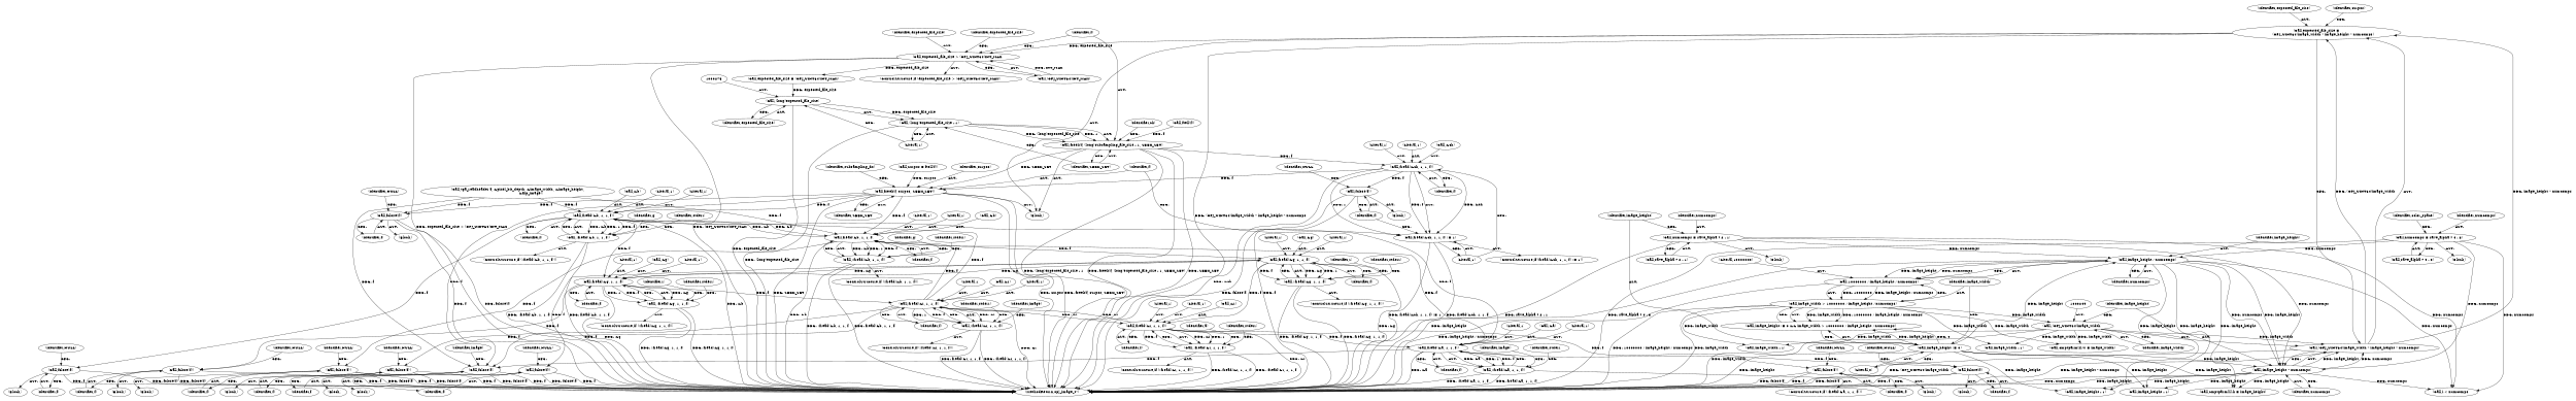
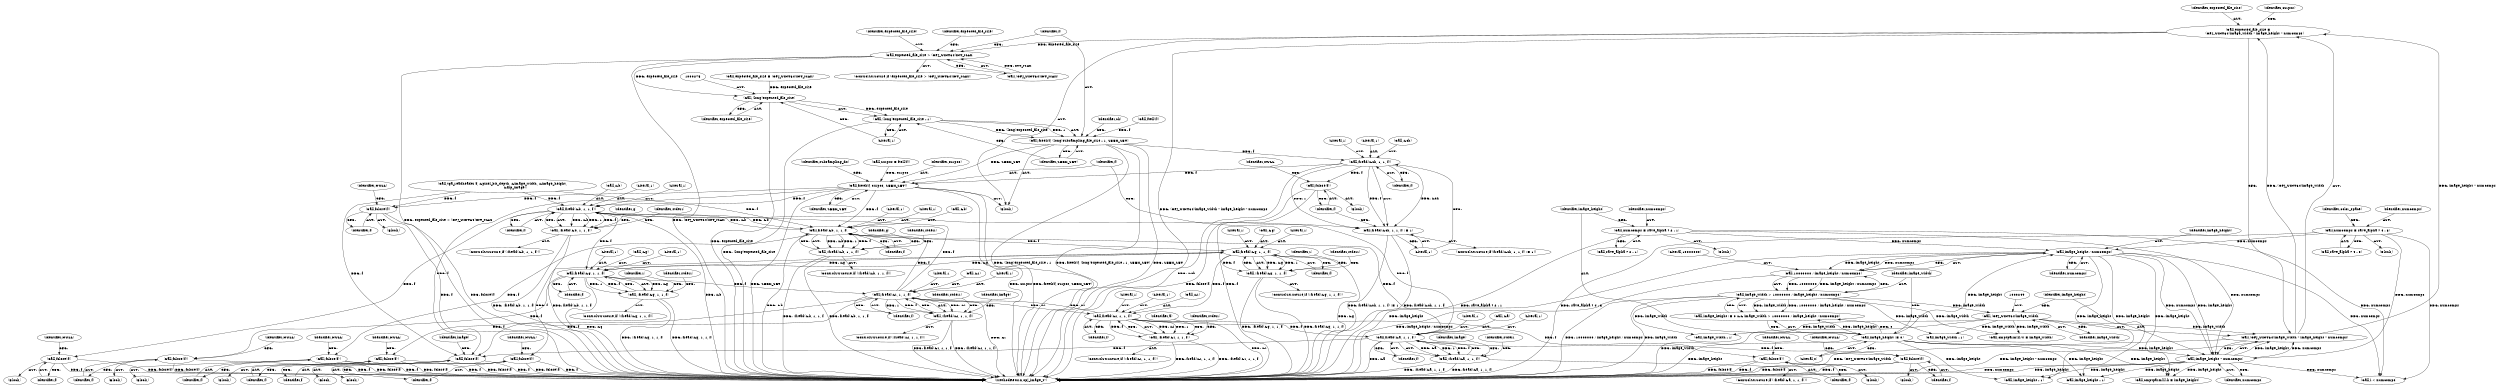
  digraph {
    n1 [label="(Call,expected_file_size =\n            (OPJ_UINT64)image_width * image_height * numcomps)"]
    n2 [label="(Call,(OPJ_UINT64)image_width * image_height * numcomps)"]
    n3 [label="(Call,expected_file_size > (OPJ_UINT64)INT_MAX)"]
    n4 [label="(MethodReturn,opj_image_t*)"]
    n5 [label="(Block,)"]
    n6 [label="(Call,image_height * numcomps)"]
    n7 [label="(Call,(long)expected_file_size)"]
    n8 [label="(ControlStructure,if (expected_file_size > (OPJ_UINT64)INT_MAX))"]
    n9 [label="(Call,(OPJ_UINT64)INT_MAX)"]
    n10 [label="(Call,i < numcomps)"]
    n11 [label="(Call,cmptparm[i].h = image_height)"]
    n12 [label="(Call,image_height - 1)"]
    n13 [label="(Call,image_height - 1)"]
    n14 [label="(Identifier,numcomps)"]
    n15 [label="(Call,(OPJ_UINT64)image_width)"]
    n16 [label="(Call,image_width - 1)"]
    n17 [label="(Identifier,image_width)"]
    n18 [label="(Call,image_width - 1)"]
    n19 [label="(Call,cmptparm[i].w = image_width)"]
    n20 [label="(Call,image_width > 10000000 / image_height / numcomps)"]
    n21 [label="(Call,10000000 / image_height / numcomps)"]
    n22 [label="(Call,image_height != 0 && image_width > 10000000 / image_height / numcomps)"]
    n23 [label="(Call,image_height / numcomps)"]
    n24 [label="(Call,image_height != 0)"]
    n25 [label="(Identifier,numcomps)"]
    n26 [label="(Literal,0)"]
    n27 [label="(Call,numcomps = save_alpha ? 2 : 1)"]
    n28 [label="(Block,)"]
    n29 [label="(Call,save_alpha ? 2 : 1)"]
    n30 [label="(Call,numcomps = save_alpha ? 4 : 3)"]
    n31 [label="(Block,)"]
    n32 [label="(Call,save_alpha ? 4 : 3)"]
    n33 [label="(Call,(long)expected_file_size - 1)"]
    n34 [label="(Identifier,expected_file_size)"]
    n35 [label="(Call,fseek(f, (long)subsampling_file_size - 1, SEEK_SET))"]
    n36 [label="(Literal,1)"]
    n37 [label="(Call,fread(&ch, 1, 1, f))"]
    n38 [label="(Call,fseek(f, curpos, SEEK_SET))"]
    n39 [label="(Identifier,SEEK_SET)"]
    n40 [label="(Call,fread(&ch, 1, 1, f) != 1)"]
    n41 [label="(Call,fclose(f))"]
    n42 [label="(Identifier,f)"]
    n43 [label="(Call,fclose(f))"]
    n44 [label="(Call,fread(&b, 1, 1, f))"]
    n45 [label="(Call,fread(&b, 1, 1, f))"]
    n46 [label="(Call,fclose(f))"]
    n47 [label="(Identifier,SEEK_SET)"]
    n48 [label="(Literal,1)"]
    n49 [label="(ControlStructure,if (fread(&ch, 1, 1, f) != 1))"]
    n50 [label="(Identifier,f)"]
    n51 [label="(Block,)"]
    n52 [label="(Block,)"]
    n53 [label="(Identifier,f)"]
    n54 [label="(Call,!fread(&b, 1, 1, f))"]
    n55 [label="(Call,fclose(f))"]
    n56 [label="(Call,fread(&g, 1, 1, f))"]
    n57 [label="(Identifier,f)"]
    n58 [label="(Call,fread(&g, 1, 1, f))"]
    n59 [label="(Call,!fread(&b, 1, 1, f))"]
    n60 [label="(Call,fclose(f))"]
    n61 [label="(Identifier,f)"]
    n62 [label="(Block,)"]
    n63 [label="(Identifier,f)"]
    n64 [label="(ControlStructure,if (!fread(&b, 1, 1, f)))"]
    n65 [label="(Identifier,f)"]
    n66 [label="(Block,)"]
    n67 [label="(Call,!fread(&g, 1, 1, f))"]
    n68 [label="(Call,fclose(f))"]
    n69 [label="(Call,fread(&r, 1, 1, f))"]
    n70 [label="(Identifier,f)"]
    n71 [label="(ControlStructure,if (!fread(&g, 1, 1, f)))"]
    n72 [label="(Identifier,f)"]
    n73 [label="(Block,)"]
    n74 [label="(Call,!fread(&r, 1, 1, f))"]
    n75 [label="(Call,fclose(f))"]
    n76 [label="(Call,fread(&r, 1, 1, f))"]
    n77 [label="(Identifier,f)"]
    n78 [label="(Call,!fread(&g, 1, 1, f))"]
    n79 [label="(Call,fclose(f))"]
    n80 [label="(Identifier,f)"]
    n81 [label="(ControlStructure,if (!fread(&r, 1, 1, f)))"]
    n82 [label="(Identifier,f)"]
    n83 [label="(Block,)"]
    n84 [label="(Call,!fread(&r, 1, 1, f))"]
    n85 [label="(Call,fclose(f))"]
    n86 [label="(Call,fread(&a, 1, 1, f))"]
    n87 [label="(Identifier,f)"]
    n88 [label="(ControlStructure,if (!fread(&b, 1, 1, f)))"]
    n89 [label="(Block,)"]
    n90 [label="(Identifier,f)"]
    n91 [label="(ControlStructure,if (!fread(&g, 1, 1, f)))"]
    n92 [label="(Block,)"]
    n93 [label="(Identifier,f)"]
    n94 [label="(ControlStructure,if (!fread(&r, 1, 1, f)))"]
    n95 [label="(Identifier,f)"]
    n96 [label="(Block,)"]
    n97 [label="(Call,!fread(&a, 1, 1, f))"]
    n98 [label="(Call,fclose(f))"]
    n99 [label="(Identifier,f)"]
    n100 [label="(ControlStructure,if (!fread(&a, 1, 1, f)))"]
    n101 [label="(Block,)"]
    n102 [label="(Identifier,f)"]
    n103 [label="(Identifier,g)"]
    n104 [label="(Identifier,expected_file_size)"]
    n105 [label="(Identifier,subsampling_dx)"]
    n106 [label="(Identifier,r)"]
    n107 [label="(Identifier,image)"]
    n108 [label="(Identifier,NULL)"]
    n109 [label="(Literal,1)"]
    n110 [label="(Identifier,stderr)"]
    n111 [label="(Call,&g)"]
    n112 [label="(Call,&r)"]
    n113 [label="(Identifier,f)"]
    n114 [label="(Identifier,g)"]
    n115 [label="(Literal,1)"]
    n116 [label="(Literal,1)"]
    n117 [label="(Call,ftell(f))"]
    n118 [label="(Literal,1)"]
    n119 [label="(Identifier,NULL)"]
    n120 [label="(Literal,1)"]
    n121 [label="(Identifier,NULL)"]
    n122 [label="(Literal,1)"]
    n123 [label="(Identifier,f)"]
    n124 [label="(Identifier,a)"]
    n125 [label="(Identifier,ch)"]
    n126 [label="(Literal,1)"]
    n127 [label="(Call,&r)"]
    n128 [label="(Identifier,NULL)"]
    n129 [label="(Call,&b)"]
    n130 [label="(Literal,1)"]
    n131 [label="(Identifier,image)"]
    n132 [label="(Identifier,NULL)"]
    n133 [label="(Identifier,numcomps)"]
    n134 [label="(Call,curpos = ftell(f))"]
    n135 [label="(Identifier,stderr)"]
    n136 [label="(Identifier,expected_file_size)"]
    n137 [label="(Literal,1)"]
    n138 [label="(Literal,1)"]
    n139 [label="(Call,&ch)"]
    n140 [label="(Identifier,curpos)"]
    n141 [label="(Identifier,stderr)"]
    n142 [label="(Identifier,stderr)"]
    n143 [label="(Call,expected_file_size = (OPJ_UINT64)INT_MAX)"]
    n144 [label="(Call,&g)"]
    n145 [label="(Identifier,image_height)"]
    n146 [label="(Identifier,NULL)"]
    n147 [label="(Call,tga_readheader(f, &pixel_bit_depth, &image_width, &image_height,\n                        &flip_image))"]
    n148 [label="(Identifier,image_height)"]
    n149 [label="(Identifier,numcomps)"]
    n150 [label="(Identifier,stderr)"]
    n151 [label="(Identifier,r)"]
    n152 [label="(Literal,1)"]
    n153 [label="(Identifier,image)"]
    n154 [label="(Literal,1)"]
    n155 [label="(Identifier,stderr)"]
    n156 [label="(Literal,1)"]
    n157 [label="(Literal,1)"]
    n158 [label="(Call,&b)"]
    n159 [label="(Identifier,NULL)"]
    n160 [label="(Call,&a)"]
    n161 [label="(Literal,1)"]
    n162 [label="(Identifier,curpos)"]
    n163 [label="(Identifier,NULL)"]
    n164 [label="(Identifier,NULL)"]
    n165 [label="(Identifier,image_width)"]
    n166 [label="(Literal,1)"]
    n167 [label="(Identifier,image_height)"]
    n168 [label="(Identifier,color_space)"]
    n169 [label="(Literal,10000000)"]
    n170 [label="(Identifier,expected_file_size)"]
    n171 [label="(Identifier,stderr)"]
    1000249
    1000275
    n1 -> n2 [label="CFG: "]
    n1 -> n3 [label="DDG: expected_file_size"]
    n1 -> n4 [label="DDG: (OPJ_UINT64)image_width * image_height * numcomps"]
    n1 -> n5 [label="AST: "]
    n2 -> n1 [label="AST: "]
    n2 -> n1 [label="DDG: (OPJ_UINT64)image_width"]
    n2 -> n1 [label="DDG: image_height * numcomps"]
    n2 -> n4 [label="DDG: (OPJ_UINT64)image_width"]
    n2 -> n4 [label="DDG: image_height * numcomps"]
    n2 -> n6 [label="CFG: "]
    n3 -> n4 [label="DDG: expected_file_size > (OPJ_UINT64)INT_MAX"]
    n3 -> n4 [label="DDG: (OPJ_UINT64)INT_MAX"]
-   n3 -> n143 [label="DDG: expected_file_size"]
+   n3 -> n7 [label="DDG: expected_file_size"]
    n3 -> n8 [label="AST: "]
    n3 -> n9 [label="CFG: "]
    n6 -> n2 [label="AST: "]
    n6 -> n2 [label="DDG: image_height"]
    n6 -> n2 [label="DDG: numcomps"]
    n6 -> n4 [label="DDG: numcomps"]
    n6 -> n4 [label="DDG: image_height"]
    n6 -> n10 [label="DDG: numcomps"]
    n6 -> n11 [label="DDG: image_height"]
    n6 -> n12 [label="DDG: image_height"]
    n6 -> n13 [label="DDG: image_height"]
    n6 -> n14 [label="CFG: "]
    n7 -> n4 [label="DDG: expected_file_size"]
    n7 -> n33 [label="AST: "]
    n7 -> n33 [label="DDG: expected_file_size"]
    n7 -> n34 [label="CFG: "]
    n9 -> n3 [label="AST: "]
    n9 -> n3 [label="DDG: INT_MAX"]
    n14 -> n6 [label="AST: "]
    n15 -> n2 [label="AST: "]
    n15 -> n2 [label="DDG: image_width"]
    n15 -> n4 [label="DDG: image_width"]
    n15 -> n16 [label="DDG: image_width"]
    n15 -> n17 [label="CFG: "]
    n15 -> n18 [label="DDG: image_width"]
    n15 -> n19 [label="DDG: image_width"]
    n17 -> n15 [label="AST: "]
    n20 -> n4 [label="DDG: 10000000 / image_height / numcomps"]
    n20 -> n4 [label="DDG: image_width"]
    n20 -> n15 [label="DDG: image_width"]
    n20 -> n16 [label="DDG: image_width"]
    n20 -> n18 [label="DDG: image_width"]
    n20 -> n19 [label="DDG: image_width"]
    n20 -> n21 [label="CFG: "]
    n20 -> n22 [label="AST: "]
    n20 -> n22 [label="DDG: image_width"]
    n20 -> n22 [label="DDG: 10000000 / image_height / numcomps"]
    n21 -> n4 [label="DDG: image_height / numcomps"]
    n21 -> n20 [label="AST: "]
    n21 -> n20 [label="DDG: 10000000"]
    n21 -> n20 [label="DDG: image_height / numcomps"]
    n21 -> n23 [label="CFG: "]
    n22 -> n20 [label="CFG: "]
    n22 -> n24 [label="CFG: "]
    n23 -> n4 [label="DDG: image_height"]
    n23 -> n6 [label="DDG: image_height"]
    n23 -> n6 [label="DDG: numcomps"]
    n23 -> n10 [label="DDG: numcomps"]
    n23 -> n11 [label="DDG: image_height"]
    n23 -> n12 [label="DDG: image_height"]
    n23 -> n13 [label="DDG: image_height"]
    n23 -> n21 [label="AST: "]
    n23 -> n21 [label="DDG: image_height"]
    n23 -> n21 [label="DDG: numcomps"]
    n23 -> n25 [label="CFG: "]
    n24 -> n4 [label="DDG: image_height"]
    n24 -> n6 [label="DDG: image_height"]
    n24 -> n11 [label="DDG: image_height"]
    n24 -> n12 [label="DDG: image_height"]
    n24 -> n13 [label="DDG: image_height"]
    n24 -> n22 [label="AST: "]
    n24 -> n22 [label="DDG: image_height"]
    n24 -> n22 [label="DDG: 0"]
    n24 -> n23 [label="DDG: image_height"]
    n24 -> n26 [label="CFG: "]
    n25 -> n23 [label="AST: "]
    n26 -> n24 [label="AST: "]
    n27 -> n4 [label="DDG: save_alpha ? 2 : 1"]
    n27 -> n6 [label="DDG: numcomps"]
    n27 -> n10 [label="DDG: numcomps"]
    n27 -> n23 [label="DDG: numcomps"]
    n27 -> n28 [label="AST: "]
    n27 -> n29 [label="CFG: "]
    n29 -> n27 [label="AST: "]
    n30 -> n4 [label="DDG: save_alpha ? 4 : 3"]
    n30 -> n6 [label="DDG: numcomps"]
    n30 -> n10 [label="DDG: numcomps"]
    n30 -> n23 [label="DDG: numcomps"]
    n30 -> n31 [label="AST: "]
    n30 -> n32 [label="CFG: "]
    n32 -> n30 [label="AST: "]
    n33 -> n4 [label="DDG: (long)expected_file_size"]
    n33 -> n35 [label="AST: "]
    n33 -> n35 [label="DDG: (long)expected_file_size"]
    n33 -> n35 [label="DDG: 1"]
    n33 -> n36 [label="CFG: "]
    n34 -> n7 [label="AST: "]
    n35 -> n4 [label="DDG: SEEK_SET"]
    n35 -> n4 [label="DDG: (long)expected_file_size - 1"]
    n35 -> n4 [label="DDG: fseek(f, (long)expected_file_size - 1, SEEK_SET)"]
    n35 -> n5 [label="AST: "]
    n35 -> n37 [label="DDG: f"]
    n35 -> n38 [label="DDG: SEEK_SET"]
    n35 -> n39 [label="CFG: "]
    n36 -> n7 [label="CFG: "]
    n36 -> n33 [label="AST: "]
    n37 -> n4 [label="DDG: &ch"]
    n37 -> n38 [label="DDG: f"]
    n37 -> n40 [label="AST: "]
    n37 -> n40 [label="DDG: &ch"]
    n37 -> n40 [label="DDG: 1"]
    n37 -> n40 [label="DDG: f"]
    n37 -> n41 [label="DDG: f"]
    n37 -> n42 [label="CFG: "]
    n38 -> n4 [label="DDG: fseek(f, curpos, SEEK_SET)"]
    n38 -> n4 [label="DDG: SEEK_SET"]
    n38 -> n4 [label="DDG: curpos"]
    n38 -> n5 [label="AST: "]
    n38 -> n43 [label="DDG: f"]
    n38 -> n44 [label="DDG: f"]
    n38 -> n45 [label="DDG: f"]
    n38 -> n46 [label="DDG: f"]
    n38 -> n47 [label="CFG: "]
    n39 -> n33 [label="CFG: "]
    n39 -> n35 [label="AST: "]
    n40 -> n4 [label="DDG: fread(&ch, 1, 1, f) != 1"]
    n40 -> n4 [label="DDG: fread(&ch, 1, 1, f)"]
    n40 -> n48 [label="CFG: "]
    n40 -> n49 [label="AST: "]
    n41 -> n4 [label="DDG: f"]
    n41 -> n4 [label="DDG: fclose(f)"]
    n41 -> n50 [label="CFG: "]
    n41 -> n51 [label="AST: "]
    n42 -> n37 [label="AST: "]
    n43 -> n4 [label="DDG: f"]
    n43 -> n4 [label="DDG: fclose(f)"]
    n43 -> n52 [label="AST: "]
    n43 -> n53 [label="CFG: "]
    n44 -> n4 [label="DDG: &b"]
    n44 -> n45 [label="DDG: &b"]
    n44 -> n54 [label="AST: "]
    n44 -> n54 [label="DDG: &b"]
    n44 -> n54 [label="DDG: 1"]
    n44 -> n54 [label="DDG: f"]
    n44 -> n55 [label="DDG: f"]
    n44 -> n56 [label="DDG: f"]
    n44 -> n57 [label="CFG: "]
    n45 -> n4 [label="DDG: &b"]
    n45 -> n44 [label="DDG: &b"]
    n45 -> n58 [label="DDG: f"]
    n45 -> n59 [label="AST: "]
    n45 -> n59 [label="DDG: &b"]
    n45 -> n59 [label="DDG: 1"]
    n45 -> n59 [label="DDG: f"]
    n45 -> n60 [label="DDG: f"]
    n45 -> n61 [label="CFG: "]
    n46 -> n4 [label="DDG: fclose(f)"]
    n46 -> n4 [label="DDG: f"]
    n46 -> n62 [label="AST: "]
    n46 -> n63 [label="CFG: "]
    n47 -> n38 [label="AST: "]
    n48 -> n37 [label="CFG: "]
    n48 -> n40 [label="AST: "]
    n50 -> n40 [label="CFG: "]
    n50 -> n41 [label="AST: "]
    n53 -> n43 [label="AST: "]
    n54 -> n4 [label="DDG: fread(&b, 1, 1, f)"]
    n54 -> n4 [label="DDG: !fread(&b, 1, 1, f)"]
    n54 -> n44 [label="CFG: "]
    n54 -> n64 [label="AST: "]
    n55 -> n4 [label="DDG: fclose(f)"]
    n55 -> n4 [label="DDG: f"]
    n55 -> n65 [label="CFG: "]
    n55 -> n66 [label="AST: "]
    n56 -> n4 [label="DDG: &g"]
    n56 -> n58 [label="DDG: &g"]
    n56 -> n67 [label="AST: "]
    n56 -> n67 [label="DDG: &g"]
    n56 -> n67 [label="DDG: 1"]
    n56 -> n67 [label="DDG: f"]
    n56 -> n68 [label="DDG: f"]
    n56 -> n69 [label="DDG: f"]
    n56 -> n70 [label="CFG: "]
    n57 -> n44 [label="AST: "]
    n58 -> n4 [label="DDG: &g"]
    n58 -> n56 [label="DDG: &g"]
    n58 -> n76 [label="DDG: f"]
    n58 -> n78 [label="AST: "]
    n58 -> n78 [label="DDG: &g"]
    n58 -> n78 [label="DDG: 1"]
    n58 -> n78 [label="DDG: f"]
    n58 -> n79 [label="DDG: f"]
    n58 -> n80 [label="CFG: "]
    n59 -> n4 [label="DDG: !fread(&b, 1, 1, f)"]
    n59 -> n4 [label="DDG: fread(&b, 1, 1, f)"]
    n59 -> n45 [label="CFG: "]
    n59 -> n88 [label="AST: "]
    n60 -> n4 [label="DDG: fclose(f)"]
    n60 -> n4 [label="DDG: f"]
    n60 -> n89 [label="AST: "]
    n60 -> n90 [label="CFG: "]
    n61 -> n45 [label="AST: "]
    n63 -> n46 [label="AST: "]
    n65 -> n55 [label="AST: "]
    n67 -> n4 [label="DDG: !fread(&g, 1, 1, f)"]
    n67 -> n4 [label="DDG: fread(&g, 1, 1, f)"]
    n67 -> n56 [label="CFG: "]
    n67 -> n71 [label="AST: "]
    n68 -> n4 [label="DDG: f"]
    n68 -> n4 [label="DDG: fclose(f)"]
    n68 -> n72 [label="CFG: "]
    n68 -> n73 [label="AST: "]
    n69 -> n4 [label="DDG: &r"]
    n69 -> n44 [label="DDG: f"]
    n69 -> n45 [label="DDG: f"]
    n69 -> n46 [label="DDG: f"]
    n69 -> n74 [label="AST: "]
    n69 -> n74 [label="DDG: &r"]
    n69 -> n74 [label="DDG: 1"]
    n69 -> n74 [label="DDG: f"]
    n69 -> n75 [label="DDG: f"]
    n69 -> n76 [label="DDG: &r"]
    n69 -> n77 [label="CFG: "]
    n70 -> n56 [label="AST: "]
    n72 -> n68 [label="AST: "]
    n74 -> n4 [label="DDG: !fread(&r, 1, 1, f)"]
    n74 -> n4 [label="DDG: fread(&r, 1, 1, f)"]
    n74 -> n69 [label="CFG: "]
    n74 -> n81 [label="AST: "]
    n75 -> n4 [label="DDG: fclose(f)"]
    n75 -> n4 [label="DDG: f"]
    n75 -> n82 [label="CFG: "]
    n75 -> n83 [label="AST: "]
    n76 -> n4 [label="DDG: &r"]
    n76 -> n69 [label="DDG: &r"]
    n76 -> n84 [label="AST: "]
    n76 -> n84 [label="DDG: &r"]
    n76 -> n84 [label="DDG: 1"]
    n76 -> n84 [label="DDG: f"]
    n76 -> n85 [label="DDG: f"]
    n76 -> n86 [label="DDG: f"]
    n76 -> n87 [label="CFG: "]
    n77 -> n69 [label="AST: "]
    n78 -> n4 [label="DDG: fread(&g, 1, 1, f)"]
    n78 -> n4 [label="DDG: !fread(&g, 1, 1, f)"]
    n78 -> n58 [label="CFG: "]
    n78 -> n91 [label="AST: "]
    n79 -> n4 [label="DDG: fclose(f)"]
    n79 -> n4 [label="DDG: f"]
    n79 -> n92 [label="AST: "]
    n79 -> n93 [label="CFG: "]
    n80 -> n58 [label="AST: "]
    n82 -> n75 [label="AST: "]
    n84 -> n4 [label="DDG: fread(&r, 1, 1, f)"]
    n84 -> n4 [label="DDG: !fread(&r, 1, 1, f)"]
    n84 -> n76 [label="CFG: "]
    n84 -> n94 [label="AST: "]
    n85 -> n4 [label="DDG: f"]
    n85 -> n4 [label="DDG: fclose(f)"]
    n85 -> n95 [label="CFG: "]
    n85 -> n96 [label="AST: "]
    n86 -> n4 [label="DDG: &a"]
    n86 -> n44 [label="DDG: f"]
    n86 -> n45 [label="DDG: f"]
    n86 -> n46 [label="DDG: f"]
    n86 -> n97 [label="AST: "]
    n86 -> n97 [label="DDG: &a"]
    n86 -> n97 [label="DDG: 1"]
    n86 -> n97 [label="DDG: f"]
    n86 -> n98 [label="DDG: f"]
    n86 -> n99 [label="CFG: "]
    n87 -> n76 [label="AST: "]
    n90 -> n60 [label="AST: "]
    n93 -> n79 [label="AST: "]
    n95 -> n85 [label="AST: "]
    n97 -> n4 [label="DDG: !fread(&a, 1, 1, f)"]
    n97 -> n4 [label="DDG: fread(&a, 1, 1, f)"]
    n97 -> n86 [label="CFG: "]
    n97 -> n100 [label="AST: "]
    n98 -> n4 [label="DDG: fclose(f)"]
    n98 -> n4 [label="DDG: f"]
    n98 -> n101 [label="AST: "]
    n98 -> n102 [label="CFG: "]
    n99 -> n86 [label="AST: "]
    n102 -> n98 [label="AST: "]
    n103 -> n59 [label="CFG: "]
    n104 -> n1 [label="AST: "]
    n105 -> n38 [label="CFG: "]
    n106 -> n78 [label="CFG: "]
    n107 -> n74 [label="CFG: "]
    n108 -> n75 [label="CFG: "]
    n109 -> n37 [label="AST: "]
    n110 -> n74 [label="CFG: "]
    n111 -> n58 [label="AST: "]
    n112 -> n76 [label="AST: "]
    n113 -> n3 [label="CFG: "]
    n113 -> n35 [label="AST: "]
    n114 -> n54 [label="CFG: "]
    n115 -> n37 [label="AST: "]
    n116 -> n86 [label="AST: "]
    n117 -> n35 [label="DDG: f"]
    n118 -> n45 [label="AST: "]
    n119 -> n43 [label="CFG: "]
    n120 -> n44 [label="AST: "]
    n121 -> n85 [label="CFG: "]
    n122 -> n58 [label="AST: "]
    n123 -> n38 [label="AST: "]
    n123 -> n40 [label="CFG: "]
    n124 -> n84 [label="CFG: "]
    n125 -> n35 [label="CFG: "]
    n126 -> n58 [label="AST: "]
    n127 -> n69 [label="AST: "]
    n128 -> n98 [label="CFG: "]
    n129 -> n45 [label="AST: "]
    n130 -> n69 [label="AST: "]
    n131 -> n97 [label="CFG: "]
    n132 -> n79 [label="CFG: "]
    n133 -> n27 [label="AST: "]
    n134 -> n38 [label="DDG: curpos"]
    n135 -> n84 [label="CFG: "]
    n136 -> n3 [label="CFG: "]
    n137 -> n86 [label="AST: "]
    n138 -> n56 [label="AST: "]
    n139 -> n37 [label="AST: "]
    n140 -> n38 [label="AST: "]
    n141 -> n59 [label="CFG: "]
    n142 -> n97 [label="CFG: "]
    n143 -> n7 [label="DDG: expected_file_size"]
    n144 -> n56 [label="AST: "]
    n145 -> n23 [label="AST: "]
    n146 -> n41 [label="CFG: "]
    n147 -> n43 [label="DDG: f"]
    n147 -> n44 [label="DDG: f"]
    n147 -> n45 [label="DDG: f"]
    n147 -> n46 [label="DDG: f"]
    n148 -> n6 [label="AST: "]
    n148 -> n15 [label="CFG: "]
    n149 -> n30 [label="AST: "]
    n150 -> n54 [label="CFG: "]
    n151 -> n67 [label="CFG: "]
    n152 -> n44 [label="AST: "]
    n153 -> n46 [label="CFG: "]
    n154 -> n45 [label="AST: "]
    n155 -> n67 [label="CFG: "]
    n156 -> n56 [label="AST: "]
    n157 -> n76 [label="AST: "]
    n158 -> n44 [label="AST: "]
    n159 -> n55 [label="CFG: "]
    n160 -> n86 [label="AST: "]
    n161 -> n76 [label="AST: "]
    n162 -> n1 [label="CFG: "]
    n163 -> n68 [label="CFG: "]
    n164 -> n60 [label="CFG: "]
    n165 -> n20 [label="AST: "]
    n165 -> n24 [label="CFG: "]
    n166 -> n69 [label="AST: "]
    n167 -> n24 [label="AST: "]
    n167 -> n27 [label="CFG: "]
    n168 -> n30 [label="CFG: "]
    n169 -> n21 [label="AST: "]
    n170 -> n3 [label="AST: "]
    n171 -> n78 [label="CFG: "]
    1000249 -> n15 [label="AST: "]
    1000275 -> n7 [label="AST: "]
  }
